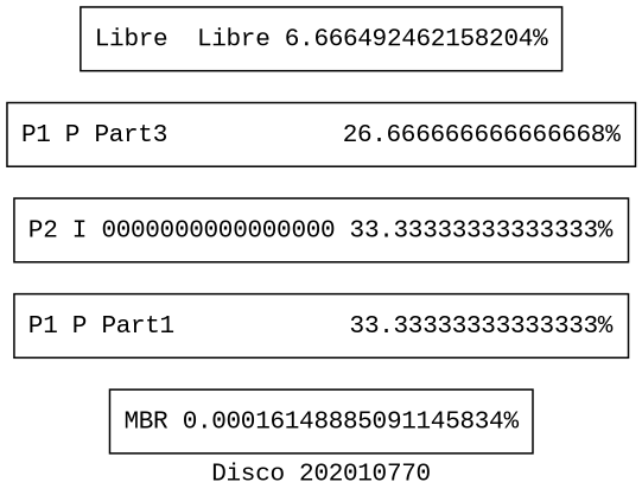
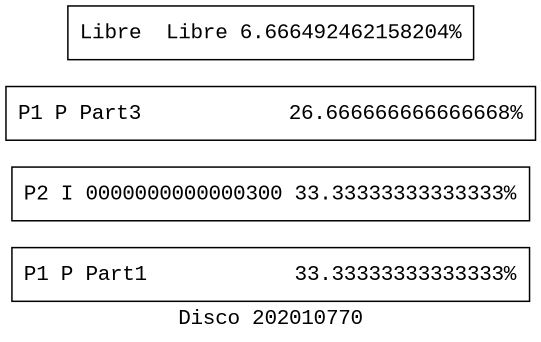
  digraph {
    label="Disco 202010770"
    rankdir=LR
    fontname="Liberation Mono"
    node [fillcolor=white shape=box style=filled fontname="Liberation Mono"]
-   n1 [label="MBR 0.00016148885091145834%"]
    n2 [label="P1 P Part1            33.33333333333333%"]
-   n3 [label="P2 I 0000000000000000 33.33333333333333%"]
+   n3 [label="P2 I 0000000000000300 33.33333333333333%"]
    n4 [label="P1 P Part3            26.666666666666668%"]
    n5 [label="Libre  Libre 6.666492462158204%"]
  }
